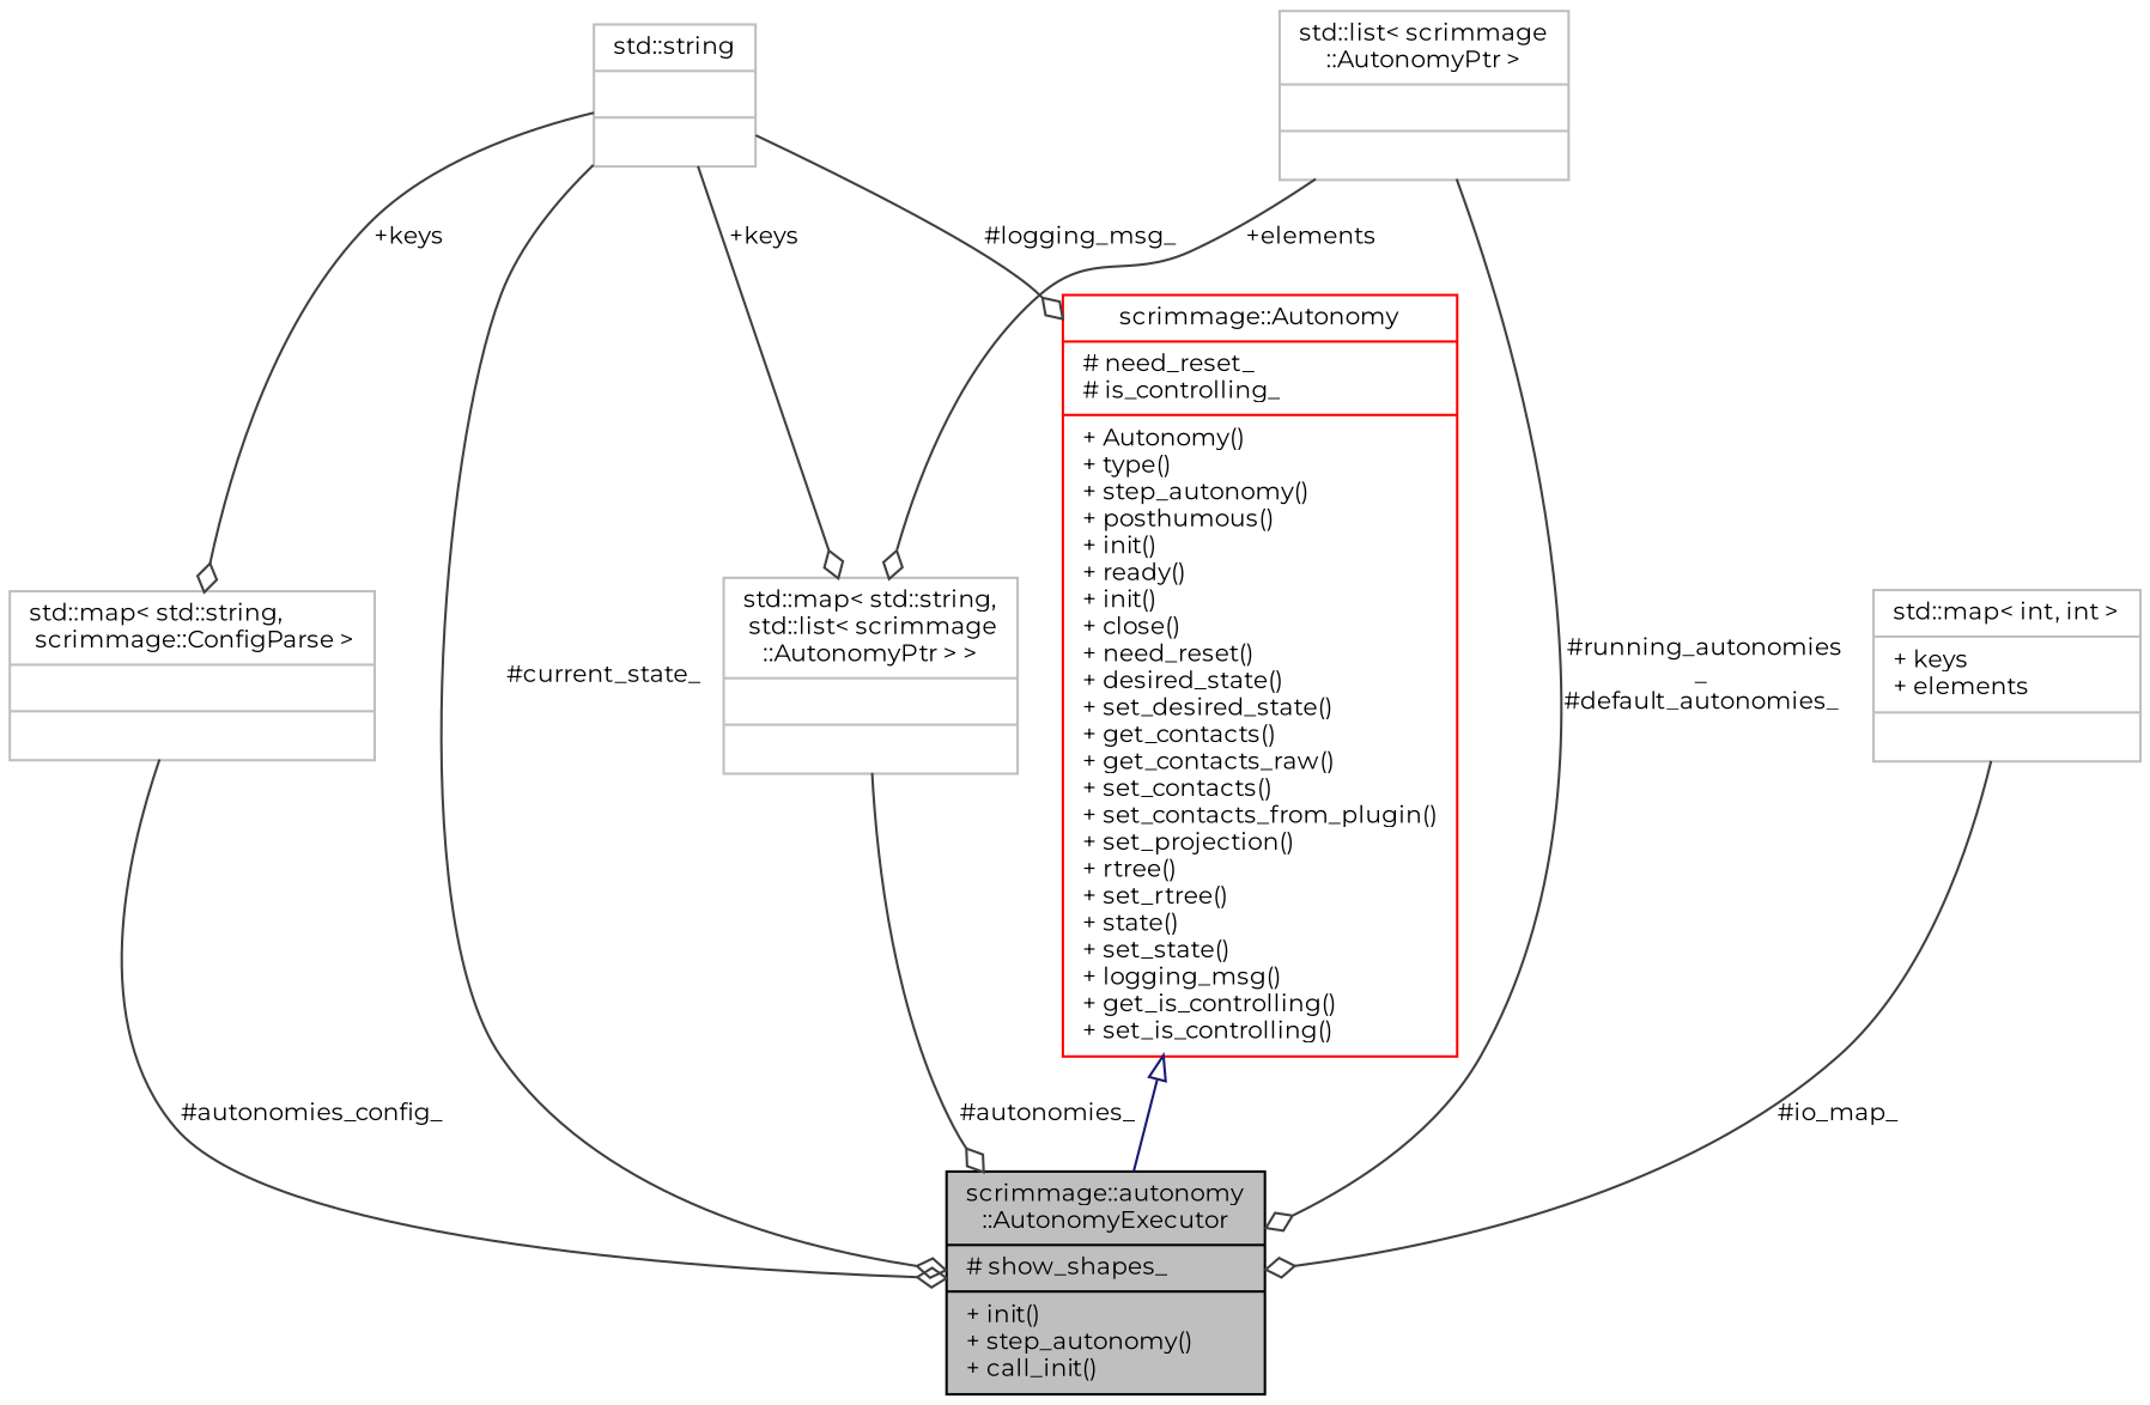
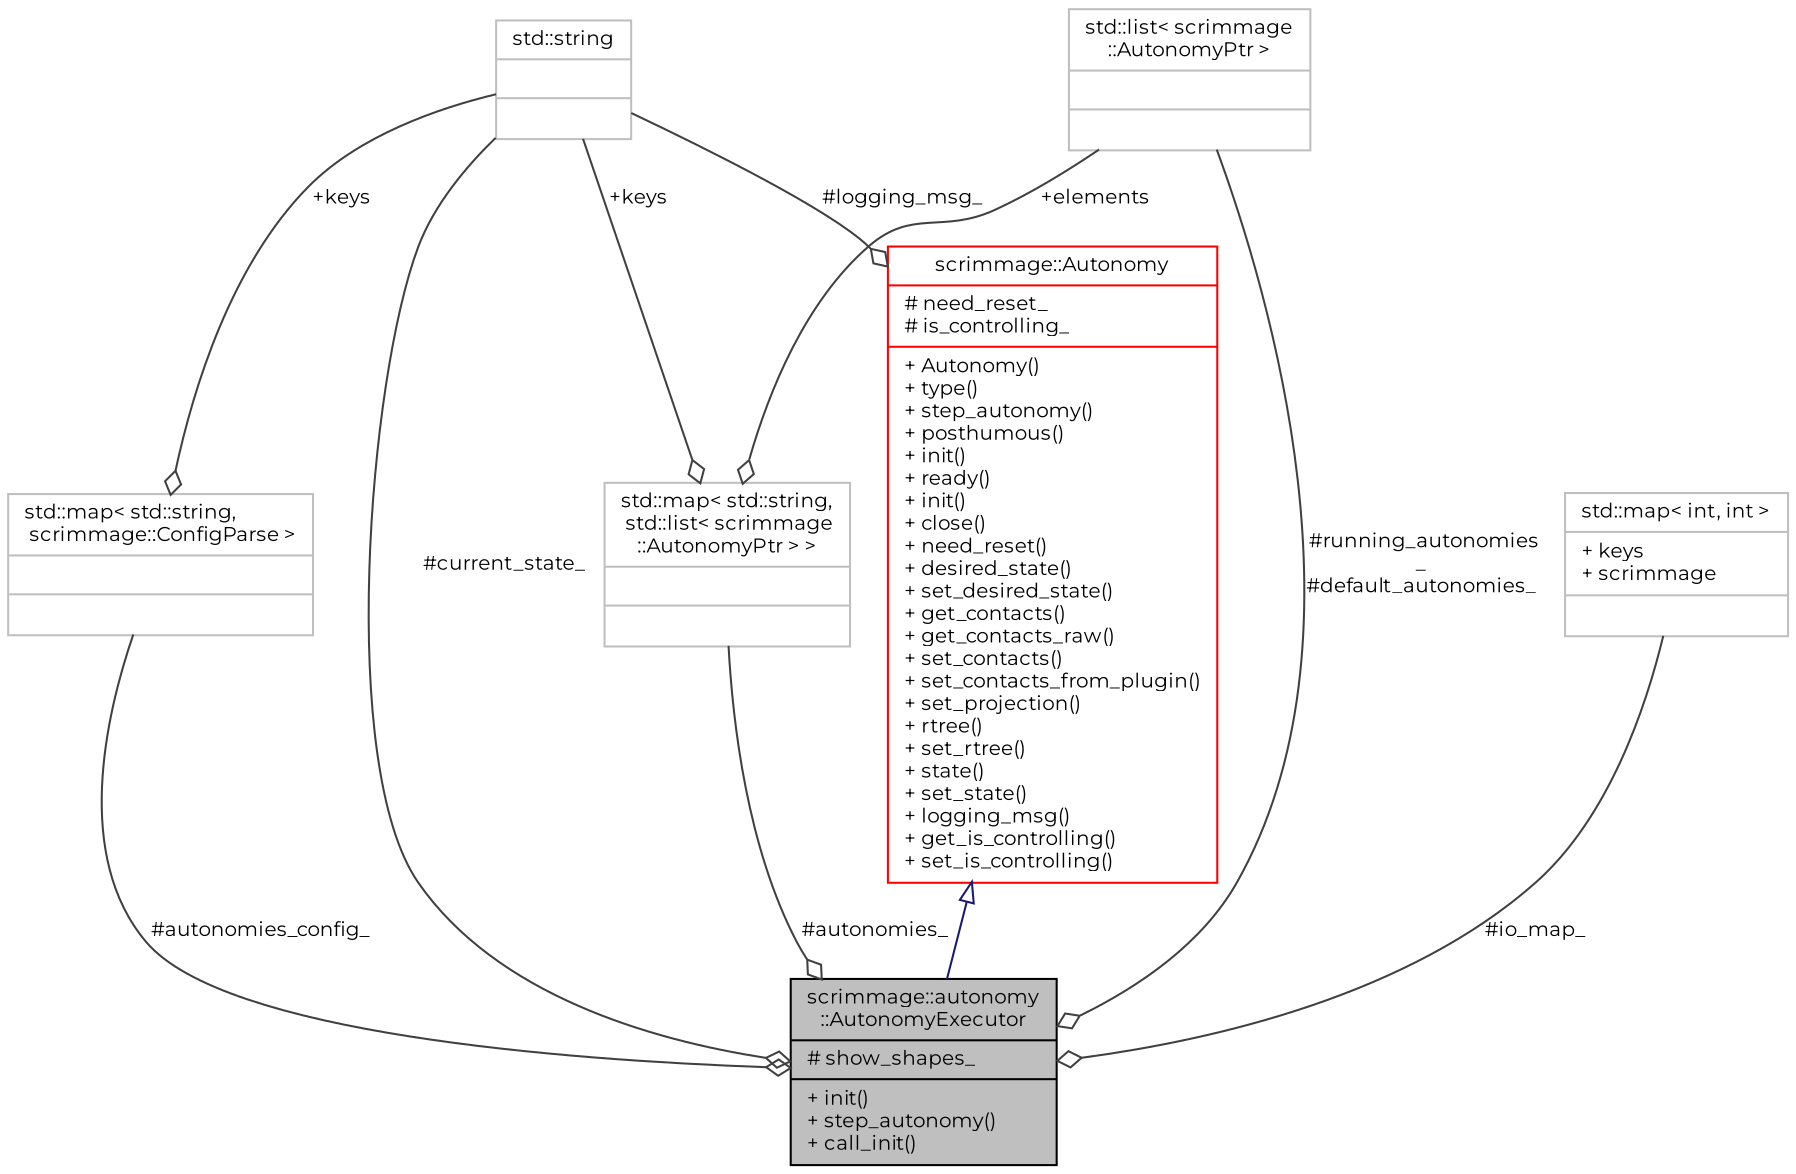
  digraph {
    fontname=Montserrat
    node [color=grey75 fillcolor=white fontname=Montserrat fontsize=10 shape=record style=filled]
    edge [color=grey25 fontname=Montserrat fontsize=10 labelfontname=Helvetica labelfontsize=10 style=solid arrowhead=odiamond]
    n1 [color=black fillcolor=grey75 fontcolor=black height=0.2 label="{scrimmage::autonomy\l::AutonomyExecutor\n|# show_shapes_\l|+ init()\l+ step_autonomy()\l+ call_init()\l}" width=0.4]
    n2 [color=red height=0.2 label="{scrimmage::Autonomy\n|# need_reset_\l# is_controlling_\l|+ Autonomy()\l+ type()\l+ step_autonomy()\l+ posthumous()\l+ init()\l+ ready()\l+ init()\l+ close()\l+ need_reset()\l+ desired_state()\l+ set_desired_state()\l+ get_contacts()\l+ get_contacts_raw()\l+ set_contacts()\l+ set_contacts_from_plugin()\l+ set_projection()\l+ rtree()\l+ set_rtree()\l+ state()\l+ set_state()\l+ logging_msg()\l+ get_is_controlling()\l+ set_is_controlling()\l}" width=0.4]
    n3 [height=0.2 label="{std::string\n||}" width=0.4]
    n4 [height=0.2 label="{std::map\< std::string,\l std::list\< scrimmage\l::AutonomyPtr \> \>\n||}" width=0.4]
    n5 [height=0.2 label="{std::map\< std::string,\l scrimmage::ConfigParse \>\n||}" width=0.4]
    n6 [height=0.2 label="{std::list\< scrimmage\l::AutonomyPtr \>\n||}" width=0.4]
-   n7 [height=0.2 label="{std::map\< int, int \>\n|+ keys\l+ elements\l|}" width=0.4]
+   n7 [height=0.2 label="{std::map\< int, int \>\n|+ keys\l+ scrimmage\l|}" width=0.4]
    n2 -> n1 [arrowtail=onormal color=midnightblue dir=back arrowhead=""]
    n3 -> n1 [label=" #current_state_"]
    n3 -> n2 [label=" #logging_msg_"]
    n3 -> n4 [label=" +keys"]
    n3 -> n5 [label=" +keys"]
    n4 -> n1 [label=" #autonomies_"]
    n5 -> n1 [label=" #autonomies_config_"]
    n6 -> n1 [label=" #running_autonomies\l_\n#default_autonomies_"]
    n6 -> n4 [label=" +elements"]
    n7 -> n1 [label=" #io_map_"]
  }
